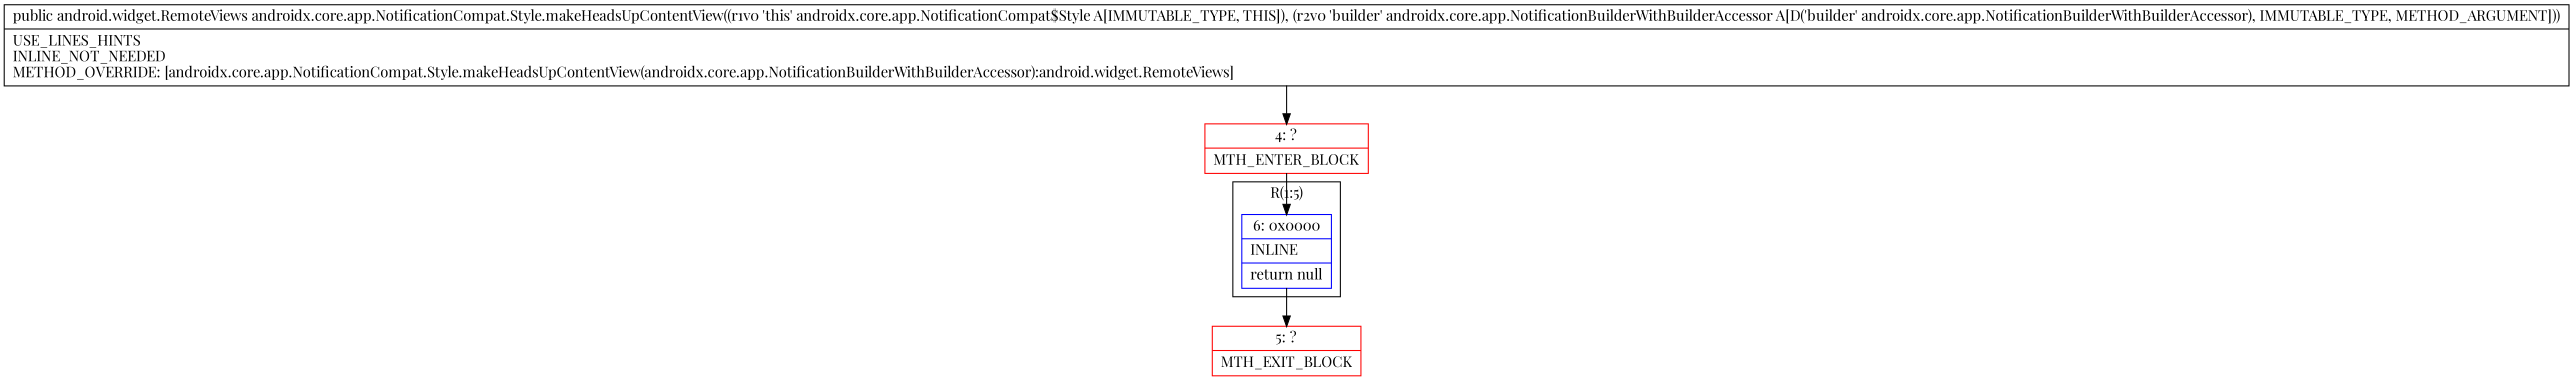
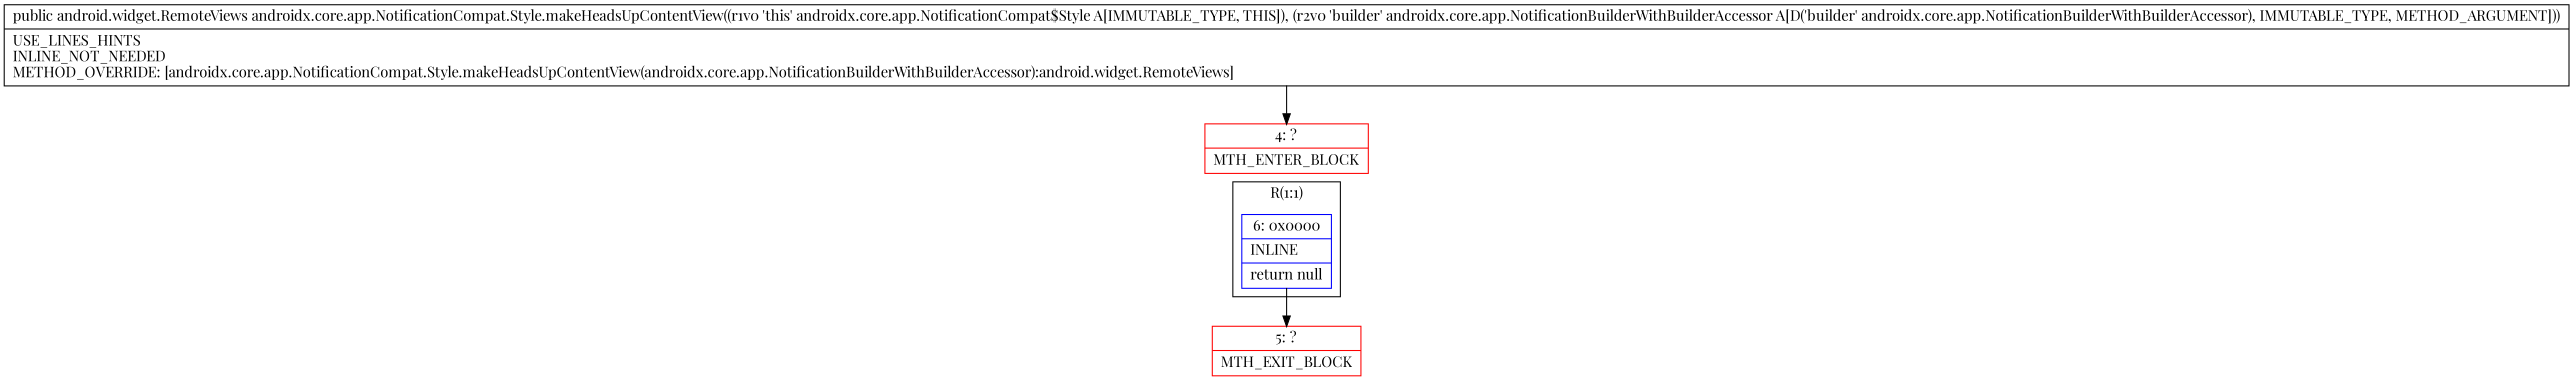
  digraph {
    fontname="Playfair Display"
    node [color=red fontname="Playfair Display" shape=record]
    edge [fontname="Playfair Display"]
    n1 [color=blue label="{6\:\ 0x0000|INLINE\l|return null\l}"]
    n2 [label="{5\:\ ?|MTH_EXIT_BLOCK\l}"]
    n3 [label="{4\:\ ?|MTH_ENTER_BLOCK\l}"]
    n4 [label="{public android.widget.RemoteViews androidx.core.app.NotificationCompat.Style.makeHeadsUpContentView((r1v0 'this' androidx.core.app.NotificationCompat$Style A[IMMUTABLE_TYPE, THIS]), (r2v0 'builder' androidx.core.app.NotificationBuilderWithBuilderAccessor A[D('builder' androidx.core.app.NotificationBuilderWithBuilderAccessor), IMMUTABLE_TYPE, METHOD_ARGUMENT]))  | USE_LINES_HINTS\lINLINE_NOT_NEEDED\lMETHOD_OVERRIDE: [androidx.core.app.NotificationCompat.Style.makeHeadsUpContentView(androidx.core.app.NotificationBuilderWithBuilderAccessor):android.widget.RemoteViews]\l}" color=""]
    subgraph cluster_1 {
-     label="R(1:5)"
+     label="R(1:1)"
      n1
    }
    n1 -> n2
-   n3 -> n1
    n4 -> n3
  }
